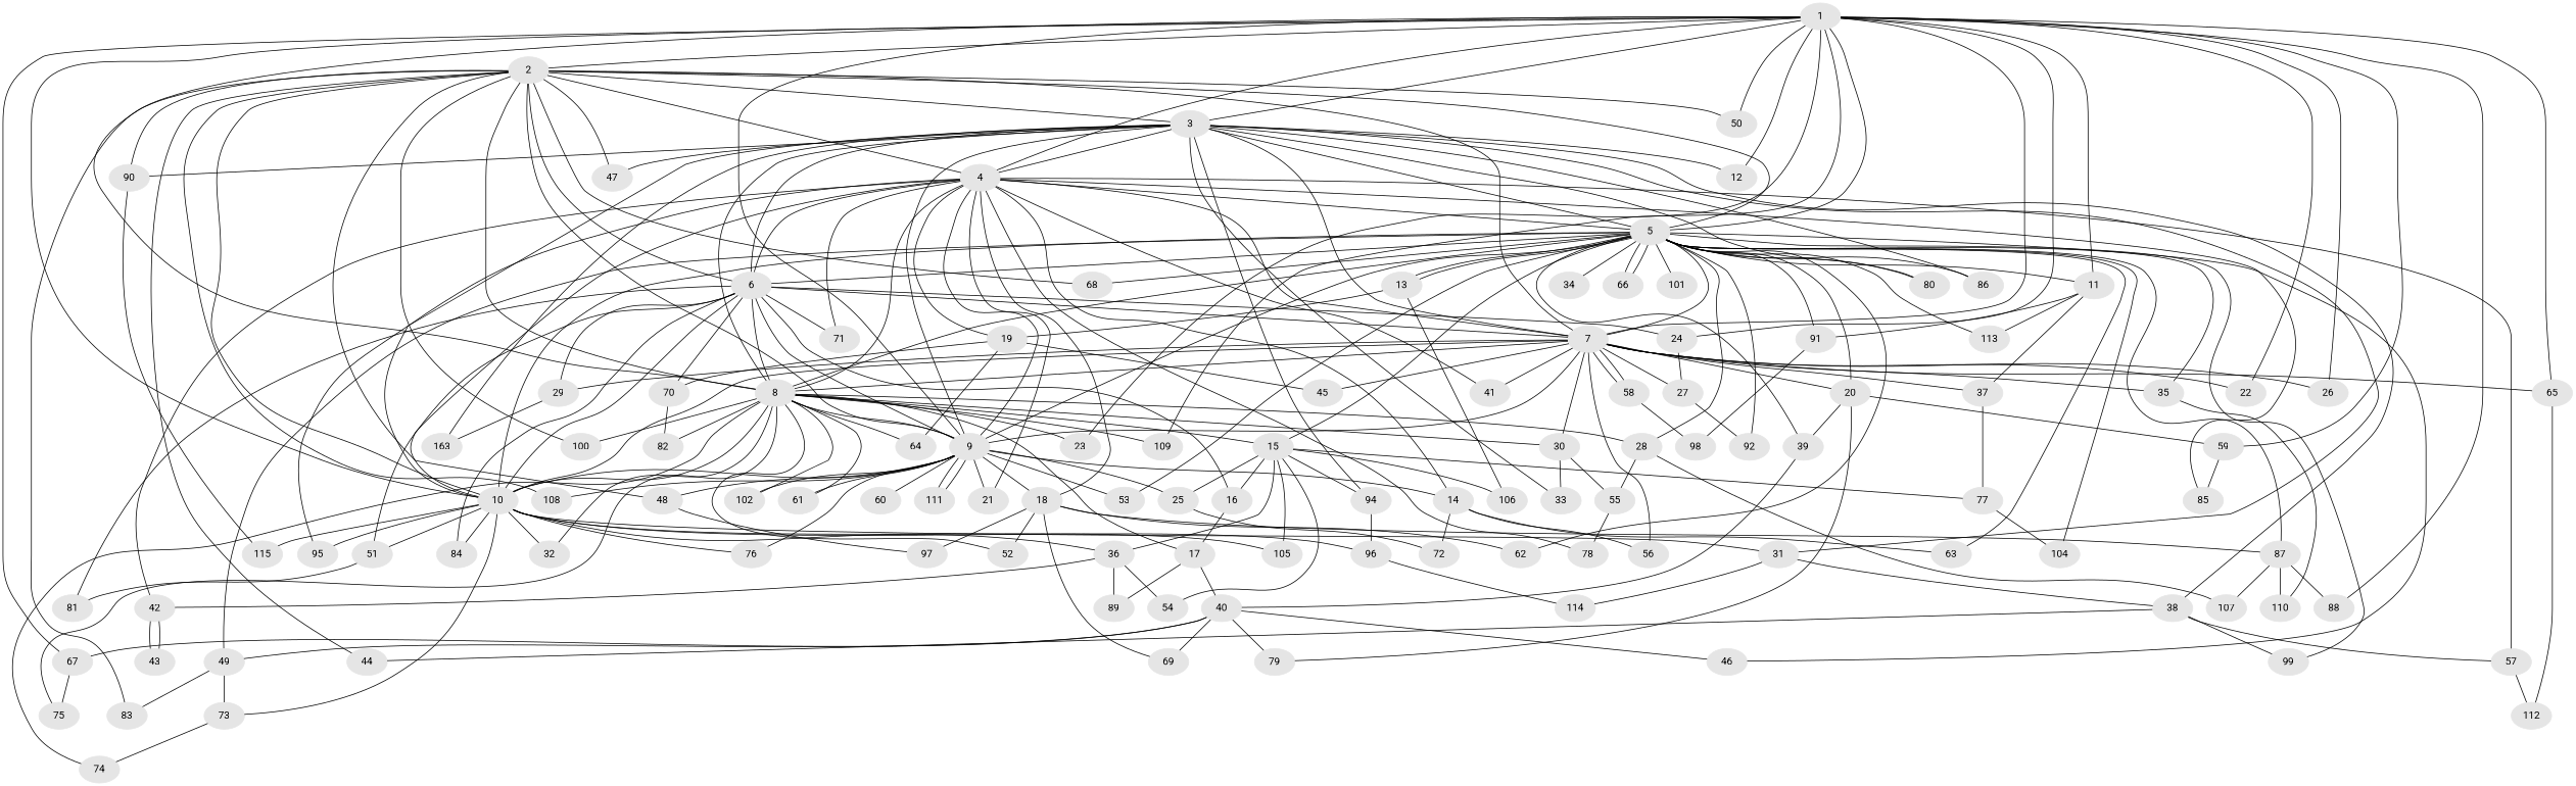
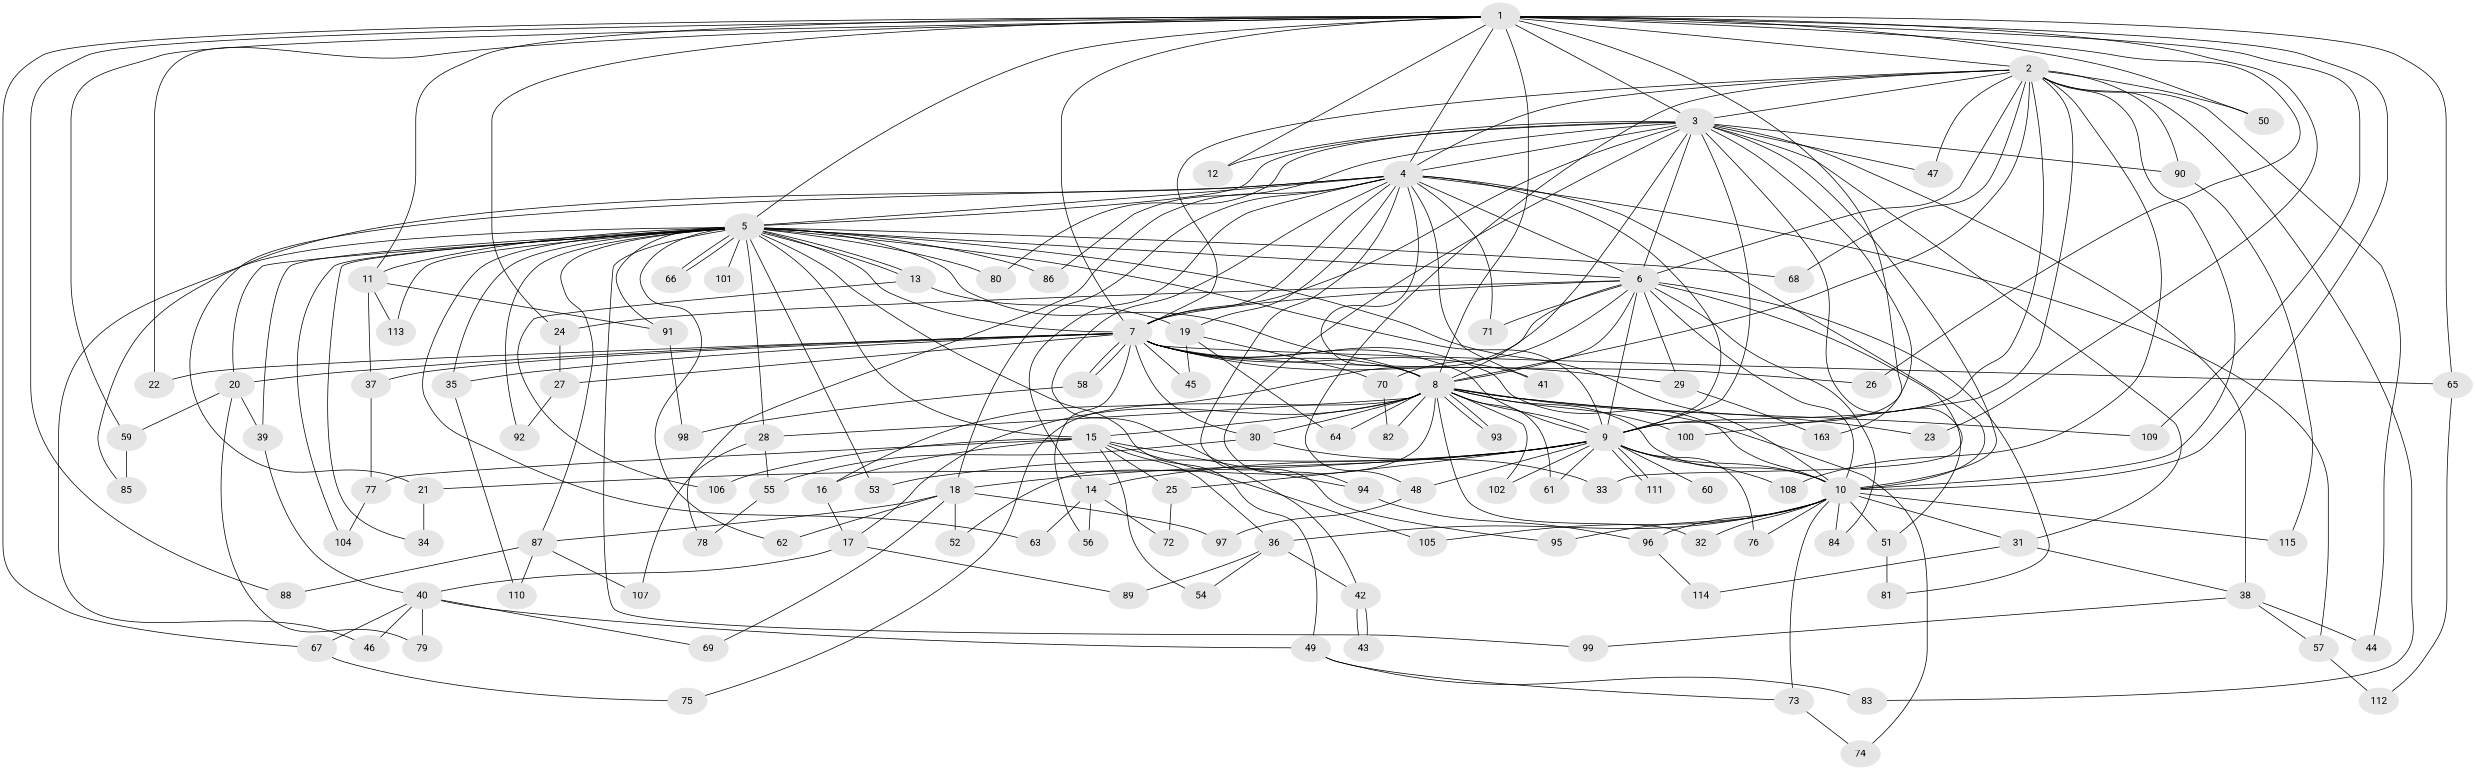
  graph {
    fontname=Roboto
    node [color=gray90 fontname=Roboto style=filled]
    edge [fontname=Roboto]
    1
    2
    3
    4
    5
    7
    8
    9
    10
    11
    12
    22
    23
    24
    26
    50
    59
    65
    67
    88
    109
    6
    44
    47
    48
    68
    83
    90
    100
    108
    31
    33
    38
    80
    86
    94
    n37 [label=163]
    14
    18
    19
    21
    41
    42
    57
    71
    78
    85
    95
    13
    15
    20
    28
    34
    35
    39
    46
    49
    53
    62
    63
    66
    87
    91
    92
    99
    101
    104
    113
    16
    29
    51
    70
    81
    84
    27
    30
    37
    45
    56
    58
    17
    32
    52
    61
    64
    74
    75
    82
+   93
    102
    60
    25
    76
    111
    36
    73
    96
    105
    115
    112
    97
    114
    72
    69
    43
    106
    54
    77
    79
    55
    107
    110
    40
    98
    89
    1 -- 2
    1 -- 3
    1 -- 4
    1 -- 5
    1 -- 7
    1 -- 8
    1 -- 9
    1 -- 10
    1 -- 11
    1 -- 12
    1 -- 22
    1 -- 23
    1 -- 24
    1 -- 26
    1 -- 50
    1 -- 59
    1 -- 65
    1 -- 67
    1 -- 88
    1 -- 109
    2 -- 3
    2 -- 4
-   2 -- 5
    2 -- 7
    2 -- 8
    2 -- 9
    2 -- 10
    2 -- 50
    2 -- 6
    2 -- 44
    2 -- 47
    2 -- 48
    2 -- 68
    2 -- 83
    2 -- 90
    2 -- 100
    2 -- 108
    3 -- 4
    3 -- 5
    3 -- 7
    3 -- 8
    3 -- 9
    3 -- 10
    3 -- 12
    3 -- 6
    3 -- 47
    3 -- 90
    3 -- 31
    3 -- 33
    3 -- 38
    3 -- 80
    3 -- 86
    3 -- 94
    3 -- n37
    4 -- 5
    4 -- 7
    4 -- 8
    4 -- 9
    4 -- 10
    4 -- 6
    4 -- 14
    4 -- 18
    4 -- 19
    4 -- 21
    4 -- 41
    4 -- 42
    4 -- 57
    4 -- 71
    4 -- 78
    4 -- 85
    4 -- 95
    5 -- 7
    5 -- 8
    5 -- 9
    5 -- 10
    5 -- 11
    5 -- 6
    5 -- 68
    5 -- 80
    5 -- 86
    5 -- 13
    5 -- 13
    5 -- 15
    5 -- 20
    5 -- 28
    5 -- 34
    5 -- 35
    5 -- 39
    5 -- 46
    5 -- 49
    5 -- 53
    5 -- 62
    5 -- 63
    5 -- 66
    5 -- 66
    5 -- 87
    5 -- 91
    5 -- 92
    5 -- 99
    5 -- 101
    5 -- 104
    5 -- 113
    7 -- 8
    7 -- 9
    7 -- 10
    7 -- 22
    7 -- 26
    7 -- 65
    7 -- 41
    7 -- 20
    7 -- 35
    7 -- 29
    7 -- 27
    7 -- 30
    7 -- 37
    7 -- 45
    7 -- 56
    7 -- 58
    7 -- 58
    8 -- 9
    8 -- 10
    8 -- 23
    8 -- 109
    8 -- 100
    8 -- 15
    8 -- 28
    8 -- 30
    8 -- 17
    8 -- 32
    8 -- 52
    8 -- 61
    8 -- 64
    8 -- 74
    8 -- 75
    8 -- 82
+   8 -- 93
+   8 -- 93
    8 -- 102
    9 -- 10
    9 -- 48
    9 -- 108
    9 -- 14
    9 -- 18
    9 -- 21
    9 -- 53
    9 -- 61
    9 -- 102
    9 -- 60
    9 -- 25
    9 -- 76
    9 -- 111
    9 -- 111
    10 -- 31
    10 -- 95
    10 -- 51
    10 -- 84
    10 -- 32
    10 -- 76
    10 -- 36
    10 -- 73
    10 -- 96
    10 -- 105
    10 -- 115
    11 -- 91
    11 -- 113
    11 -- 37
    24 -- 27
    59 -- 85
    65 -- 112
    67 -- 75
    6 -- 7
    6 -- 8
    6 -- 9
    6 -- 10
    6 -- 24
    6 -- 71
    6 -- 16
    6 -- 29
    6 -- 51
    6 -- 70
    6 -- 81
    6 -- 84
    48 -- 97
    90 -- 115
    31 -- 38
    31 -- 114
    38 -- 44
    38 -- 57
    38 -- 99
    94 -- 96
    14 -- 63
    14 -- 56
    14 -- 72
    18 -- 62
    18 -- 87
    18 -- 52
    18 -- 97
    18 -- 69
    19 -- 70
    19 -- 45
    19 -- 64
+   21 -- 34
    42 -- 43
    42 -- 43
    57 -- 112
    13 -- 19
    13 -- 106
    15 -- 94
    15 -- 16
    15 -- 25
    15 -- 36
    15 -- 105
    15 -- 106
    15 -- 54
    15 -- 77
    20 -- 59
    20 -- 39
    20 -- 79
    28 -- 55
    28 -- 107
    35 -- 110
    39 -- 40
    49 -- 83
    49 -- 73
    87 -- 88
    87 -- 107
    87 -- 110
    91 -- 98
    16 -- 17
    29 -- n37
    51 -- 81
    70 -- 82
    27 -- 92
    30 -- 33
    30 -- 55
    37 -- 77
    58 -- 98
    17 -- 40
    17 -- 89
    25 -- 72
    36 -- 42
    36 -- 54
    36 -- 89
    73 -- 74
    96 -- 114
    77 -- 104
    55 -- 78
    40 -- 67
    40 -- 46
    40 -- 49
    40 -- 69
    40 -- 79
  }
